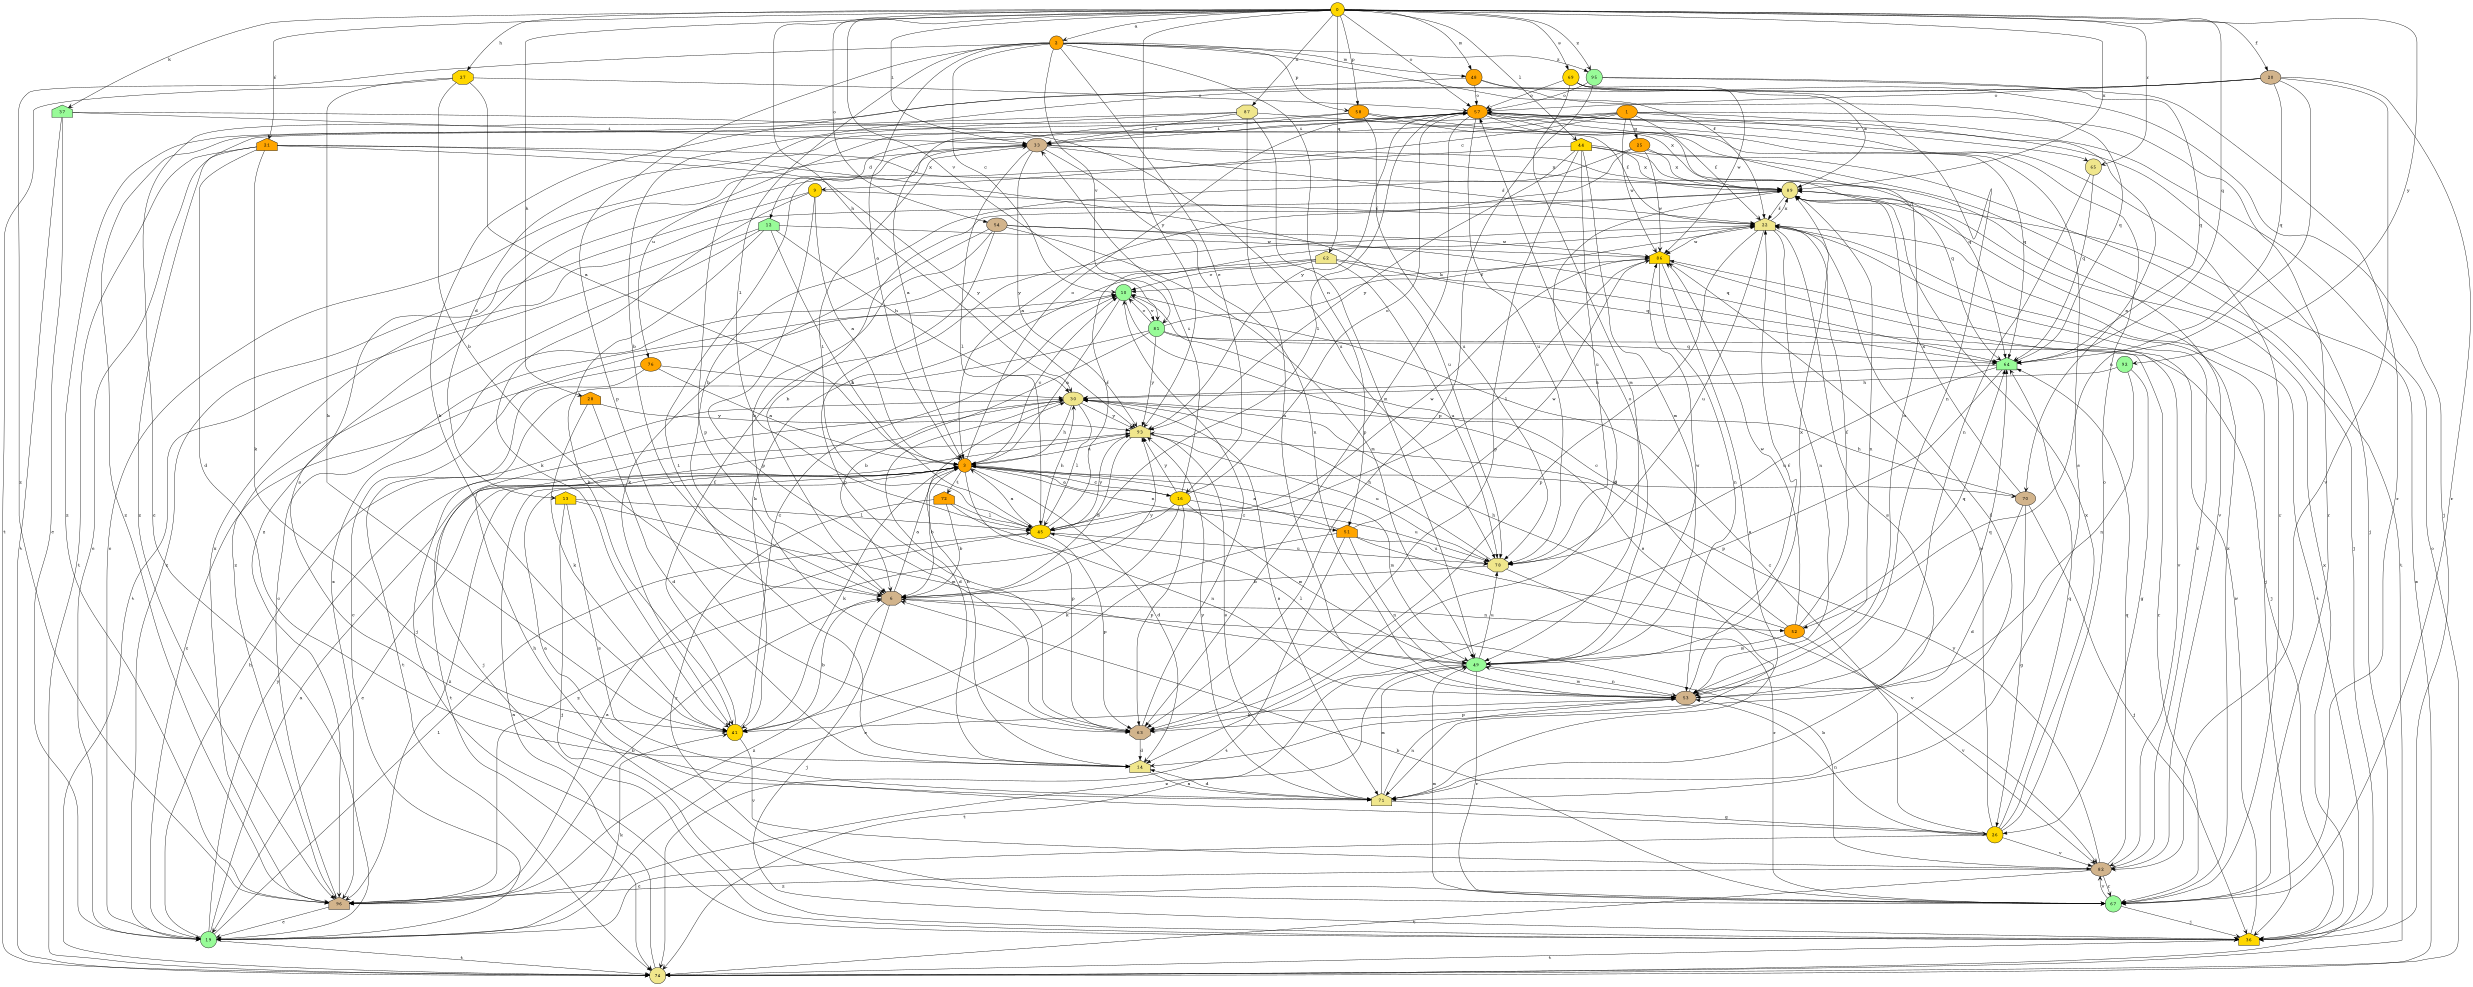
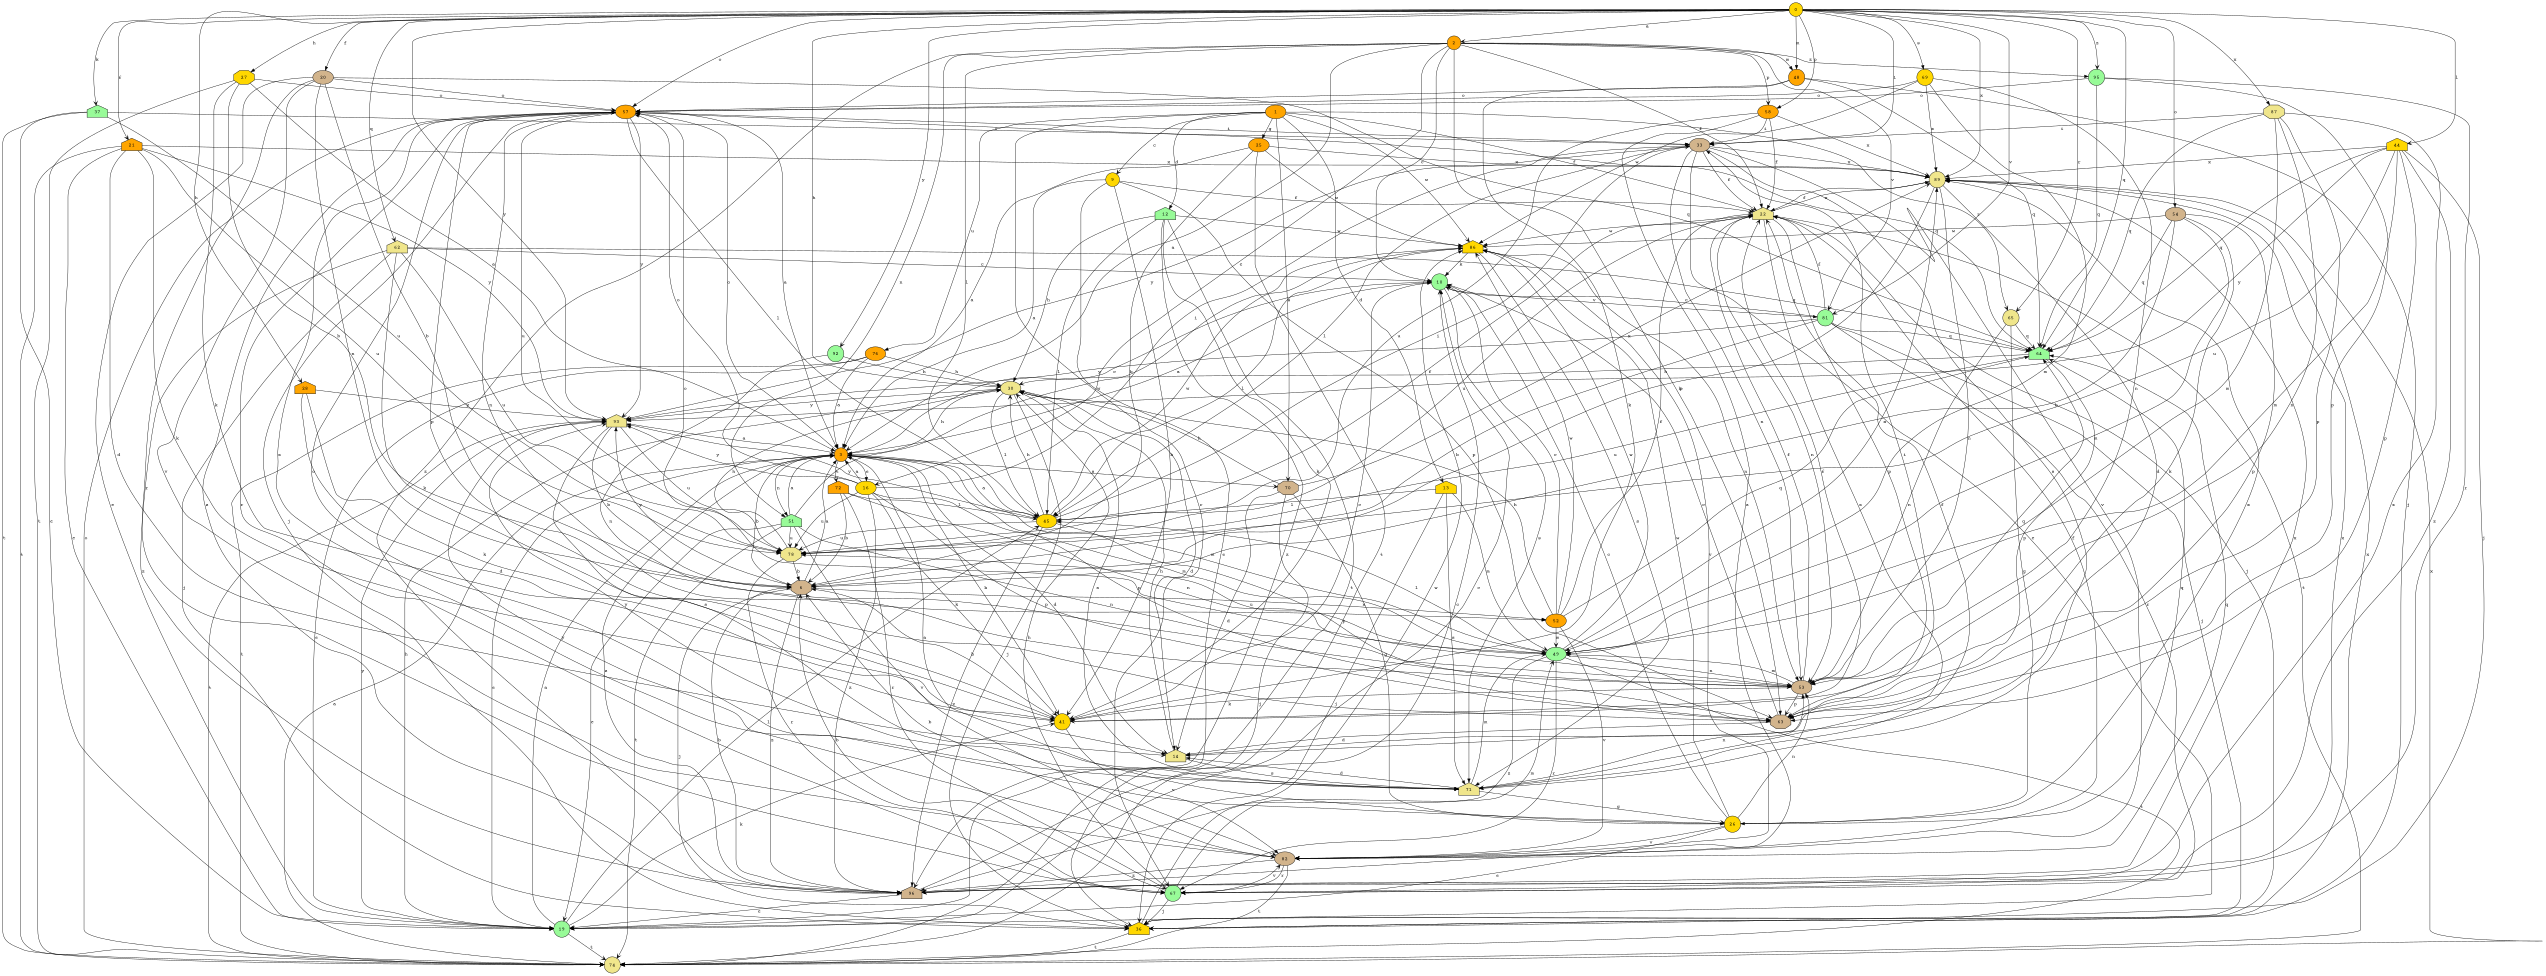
  strict digraph {
    fontname="Courier Prime"
    node [fillcolor=gold fontname="Courier Prime" shape=circle style=filled]
    edge [arrowhead=vee fontname="Courier Prime"]
    0
    2 [fillcolor=orange]
    20 [fillcolor=tan shape=ellipse]
    21 [fillcolor=orange shape=house]
    27 [shape=octagon]
    28 [fillcolor=orange shape=house]
    30 [fillcolor=khaki shape=ellipse]
    33 [fillcolor=tan shape=ellipse]
    37 [fillcolor=palegreen shape=house]
    44 [shape=house]
    48 [fillcolor=orange]
    54 [fillcolor=tan shape=ellipse]
    57 [fillcolor=orange shape=ellipse]
    58 [fillcolor=orange shape=ellipse]
    62 [fillcolor=khaki shape=house]
    64 [fillcolor=palegreen shape=house]
    65 [fillcolor=khaki]
    69
    81 [fillcolor=palegreen]
    87 [fillcolor=khaki shape=octagon]
    89 [fillcolor=khaki]
    92 [fillcolor=palegreen]
    93 [fillcolor=khaki shape=house]
    95 [fillcolor=palegreen]
    22 [fillcolor=khaki shape=house]
    3 [fillcolor=orange]
    10 [fillcolor=palegreen]
    16 [shape=ellipse]
    45 [shape=ellipse]
-   51 [fillcolor=orange shape=house]
+   51 [fillcolor=palegreen shape=house]
    n31 [fillcolor=tan label=63 shape=octagon]
    96 [fillcolor=tan shape=house]
    67 [fillcolor=palegreen]
    6 [fillcolor=tan shape=octagon]
    19 [fillcolor=palegreen]
    52 [fillcolor=orange shape=ellipse]
    82 [fillcolor=tan shape=ellipse]
    14 [fillcolor=khaki shape=house]
    41
    78 [fillcolor=khaki shape=octagon]
    74 [fillcolor=khaki]
    36 [shape=house]
    71 [fillcolor=khaki shape=house]
    53 [fillcolor=tan shape=ellipse]
    49 [fillcolor=palegreen shape=ellipse]
    86 [shape=house]
    26
    1 [fillcolor=orange shape=ellipse]
    9
    12 [fillcolor=palegreen shape=house]
    13 [shape=house]
    25 [fillcolor=orange shape=ellipse]
-   70 [fillcolor=tan shape=ellipse]
+   70 [fillcolor=tan shape=octagon]
    76 [fillcolor=orange shape=ellipse]
    72 [fillcolor=orange shape=house]
    0 -> 2 [label=a]
    0 -> 20 [arrowhead=normal label=f]
    0 -> 21 [label=f]
    0 -> 27 [arrowhead=normal label=h]
    0 -> 28 [label=h]
    0 -> 30 [label=h]
    0 -> 33 [arrowhead=normal label=i]
    0 -> 37 [label=k]
    0 -> 44 [label=l]
    0 -> 48 [arrowhead=normal label=m]
    0 -> 54 [arrowhead=normal label=o]
    0 -> 57 [arrowhead=normal label=o]
    0 -> 58 [arrowhead=normal label=p]
    0 -> 62 [label=q]
    0 -> 64 [arrowhead=normal label=q]
    0 -> 65 [label=r]
    0 -> 69 [arrowhead=normal label=s]
    0 -> 81 [label=v]
    0 -> 87 [arrowhead=normal label=x]
    0 -> 89 [arrowhead=normal label=x]
    0 -> 92 [label=y]
    0 -> 93 [label=y]
    0 -> 95 [label=z]
    2 -> 48 [arrowhead=normal label=m]
    2 -> 58 [label=p]
    2 -> 81 [label=v]
    2 -> 95 [arrowhead=normal label=z]
    2 -> 22 [arrowhead=normal label=f]
    2 -> 3 [label=a]
    2 -> 10 [label=c]
    2 -> 16 [label=e]
    2 -> 45 [arrowhead=normal label=l]
    2 -> 51 [arrowhead=normal label=n]
    2 -> n31 [arrowhead=normal label=p]
    2 -> 96 [arrowhead=normal label=z]
    20 -> 57 [label=o]
    20 -> 64 [label=q]
    20 -> 67 [label=r]
    20 -> 6 [label=b]
    20 -> 19 [arrowhead=normal label=e]
    20 -> 52 [arrowhead=normal label=n]
    20 -> 82 [label=v]
    21 -> 89 [label=x]
    21 -> 93 [label=y]
    21 -> 19 [label=e]
    21 -> 14 [label=d]
    21 -> 41 [label=k]
    21 -> 78 [arrowhead=normal label=u]
    21 -> 74 [arrowhead=normal label=t]
    27 -> 57 [label=o]
    27 -> 3 [arrowhead=normal label=a]
    27 -> 6 [label=b]
    27 -> 41 [label=k]
    27 -> 74 [label=t]
    28 -> 93 [arrowhead=normal label=y]
    28 -> 14 [arrowhead=normal label=d]
    28 -> 41 [label=k]
    30 -> 93 [label=y]
    30 -> 3 [arrowhead=normal label=h]
    30 -> 45 [label=l]
    30 -> 14 [arrowhead=normal label=d]
    30 -> 36 [label=j]
    30 -> 71 [arrowhead=normal label=s]
    33 -> 89 [arrowhead=normal label=x]
    33 -> 93 [label=y]
    33 -> 22 [label=f]
    33 -> 45 [arrowhead=normal label=l]
    33 -> 19 [arrowhead=normal label=e]
    33 -> 82 [label=v]
    33 -> 71 [arrowhead=normal label=s]
    33 -> 53 [label=n]
    37 -> 33 [arrowhead=normal label=i]
    37 -> 19 [label=e]
    37 -> 78 [arrowhead=normal label=u]
    37 -> 74 [label=t]
    44 -> 64 [label=q]
    44 -> 89 [arrowhead=normal label=x]
    44 -> 93 [arrowhead=normal label=y]
    44 -> n31 [arrowhead=normal label=p]
    44 -> 96 [label=z]
    44 -> 78 [arrowhead=normal label=u]
    44 -> 36 [label=j]
    44 -> 49 [label=m]
    48 -> 57 [arrowhead=normal label=o]
    48 -> 64 [label=q]
    48 -> 41 [arrowhead=normal label=k]
    48 -> 36 [label=j]
    54 -> 64 [arrowhead=normal label=q]
    54 -> n31 [arrowhead=normal label=p]
    54 -> 6 [arrowhead=normal label=b]
    54 -> 41 [label=k]
    54 -> 49 [arrowhead=normal label=m]
    54 -> 86 [label=w]
    57 -> 33 [arrowhead=normal label=i]
    57 -> 64 [arrowhead=normal label=q]
    57 -> 93 [label=y]
    57 -> 3 [arrowhead=normal label=a]
    57 -> 45 [label=l]
    57 -> n31 [arrowhead=normal label=p]
    57 -> 96 [arrowhead=normal label=z]
    57 -> 67 [arrowhead=normal label=r]
    57 -> 78 [arrowhead=normal label=u]
    57 -> 36 [label=j]
    57 -> 71 [arrowhead=normal label=s]
    57 -> 53 [label=n]
    58 -> 33 [label=i]
    58 -> 89 [label=x]
    58 -> 22 [arrowhead=normal label=f]
    58 -> 96 [label=z]
    58 -> 78 [arrowhead=normal label=u]
    62 -> 64 [arrowhead=normal label=q]
    62 -> 10 [arrowhead=normal label=c]
    62 -> 96 [label=z]
    62 -> 41 [label=k]
    62 -> 78 [arrowhead=normal label=u]
    62 -> 36 [label=j]
    64 -> 30 [label=h]
    64 -> n31 [label=p]
    64 -> 78 [arrowhead=normal label=u]
    65 -> 64 [label=q]
    65 -> 53 [arrowhead=normal label=n]
    69 -> 57 [label=o]
    69 -> 89 [arrowhead=normal label=x]
    69 -> 53 [label=n]
    69 -> 49 [arrowhead=normal label=m]
    69 -> 86 [arrowhead=normal label=w]
    81 -> 64 [label=q]
    81 -> 93 [arrowhead=normal label=y]
    81 -> 22 [arrowhead=normal label=f]
    81 -> 10 [label=c]
    81 -> 67 [label=r]
    81 -> 6 [label=b]
    81 -> 36 [label=j]
    87 -> 33 [label=i]
    87 -> 64 [arrowhead=normal label=q]
    87 -> n31 [arrowhead=normal label=p]
    87 -> 96 [label=z]
    87 -> 53 [arrowhead=normal label=n]
    87 -> 49 [label=m]
    89 -> 22 [arrowhead=normal label=f]
-   89 -> 6 [arrowhead=normal label=b]
+   89 -> 6 [label=b]
    89 -> 14 [arrowhead=normal label=d]
    89 -> 53 [arrowhead=normal label=n]
    92 -> 30 [label=h]
    92 -> 53 [label=n]
-   92 -> 26 [arrowhead=normal label=g]
+   65 -> 26 [arrowhead=normal label=g]
    93 -> 3 [label=a]
    93 -> 6 [arrowhead=normal label=b]
    93 -> 78 [label=u]
    93 -> 74 [label=t]
    93 -> 71 [arrowhead=normal label=s]
    95 -> 57 [label=o]
    95 -> 64 [label=q]
    95 -> n31 [arrowhead=normal label=p]
    95 -> 67 [arrowhead=normal label=r]
    22 -> 89 [arrowhead=normal label=x]
    22 -> n31 [label=p]
    22 -> 78 [arrowhead=normal label=u]
    22 -> 74 [arrowhead=normal label=t]
    22 -> 36 [label=j]
    22 -> 71 [label=s]
    22 -> 53 [label=n]
    22 -> 86 [arrowhead=normal label=w]
    3 -> 57 [arrowhead=normal label=o]
    3 -> 10 [arrowhead=normal label=c]
    3 -> 16 [arrowhead=normal label=e]
    3 -> 51 [arrowhead=normal label=n]
    3 -> n31 [label=p]
    3 -> 96 [label=z]
    3 -> 6 [arrowhead=normal label=b]
    3 -> 19 [label=e]
    3 -> 14 [label=d]
    3 -> 41 [label=k]
    3 -> 49 [label=m]
    3 -> 70 [label=s]
    3 -> 72 [label=t]
    10 -> 81 [arrowhead=normal label=v]
    10 -> 3 [arrowhead=normal label=a]
    10 -> 71 [arrowhead=normal label=s]
    16 -> 33 [label=i]
    16 -> 57 [arrowhead=normal label=o]
    16 -> 93 [arrowhead=normal label=y]
    16 -> 3 [arrowhead=normal label=a]
    16 -> n31 [arrowhead=normal label=p]
    16 -> 96 [arrowhead=normal label=z]
    16 -> 41 [label=k]
    16 -> 78 [arrowhead=normal label=u]
    16 -> 49 [arrowhead=normal label=m]
    45 -> 30 [label=h]
    45 -> 33 [label=i]
    45 -> 93 [arrowhead=normal label=y]
    45 -> 22 [arrowhead=normal label=f]
    45 -> 3 [label=a]
    45 -> n31 [arrowhead=normal label=p]
    45 -> 96 [arrowhead=normal label=z]
    45 -> 78 [label=u]
    45 -> 86 [arrowhead=normal label=w]
    51 -> 3 [arrowhead=normal label=a]
    51 -> 19 [label=e]
    51 -> 82 [label=v]
    51 -> 78 [label=u]
    51 -> 74 [label=t]
    51 -> 53 [arrowhead=normal label=n]
    51 -> 86 [label=w]
    n31 -> 10 [label=c]
    n31 -> 14 [arrowhead=normal label=d]
    96 -> 89 [arrowhead=normal label=x]
    96 -> 10 [arrowhead=normal label=c]
    96 -> 6 [label=b]
    96 -> 19 [label=e]
    67 -> 30 [label=h]
    67 -> 89 [arrowhead=normal label=x]
    67 -> 6 [label=b]
    67 -> 82 [label=v]
    67 -> 36 [label=j]
    67 -> 49 [label=m]
    6 -> 93 [arrowhead=normal label=y]
    6 -> 3 [arrowhead=normal label=a]
    6 -> 96 [label=z]
    6 -> 52 [arrowhead=normal label=n]
    6 -> 36 [label=j]
    19 -> 30 [label=h]
    19 -> 93 [arrowhead=normal label=y]
    19 -> 3 [label=a]
    19 -> 10 [label=c]
    19 -> 45 [label=l]
    19 -> 41 [label=k]
    19 -> 74 [label=t]
    52 -> 30 [label=h]
    52 -> 64 [arrowhead=normal label=q]
    52 -> 22 [label=f]
    52 -> 10 [label=c]
    52 -> 82 [label=v]
    52 -> 49 [label=m]
    52 -> 86 [label=w]
    82 -> 64 [arrowhead=normal label=q]
    82 -> 93 [label=y]
    82 -> 22 [label=f]
    82 -> 96 [label=z]
    82 -> 67 [label=r]
    82 -> 6 [label=b]
    82 -> 74 [arrowhead=normal label=t]
    14 -> 30 [arrowhead=normal label=h]
    14 -> 33 [arrowhead=normal label=i]
    14 -> 71 [arrowhead=normal label=s]
    41 -> 22 [label=f]
    41 -> 10 [arrowhead=normal label=c]
    41 -> 6 [arrowhead=normal label=b]
    41 -> 82 [arrowhead=normal label=v]
    78 -> 30 [arrowhead=normal label=h]
    78 -> 67 [label=r]
    78 -> 6 [arrowhead=normal label=b]
    74 -> 57 [label=o]
    74 -> 89 [label=x]
    74 -> 3 [label=a]
    36 -> 89 [arrowhead=normal label=x]
    36 -> 74 [label=t]
    36 -> 86 [arrowhead=normal label=w]
    71 -> 93 [label=y]
    71 -> 22 [label=f]
    71 -> 14 [arrowhead=normal label=d]
    71 -> 53 [arrowhead=normal label=n]
    71 -> 49 [label=m]
    71 -> 26 [label=g]
    53 -> 64 [arrowhead=normal label=q]
    53 -> 22 [arrowhead=normal label=f]
    53 -> n31 [label=p]
    53 -> 41 [arrowhead=normal label=k]
    53 -> 49 [label=m]
    49 -> 57 [arrowhead=normal label=o]
    49 -> 89 [arrowhead=normal label=x]
    49 -> 45 [arrowhead=normal label=l]
    49 -> 96 [arrowhead=normal label=z]
    49 -> 67 [arrowhead=normal label=r]
    49 -> 78 [arrowhead=normal label=u]
    49 -> 74 [label=t]
    49 -> 53 [label=n]
    49 -> 86 [arrowhead=normal label=w]
    86 -> 10 [arrowhead=normal label=k]
    86 -> 45 [arrowhead=normal label=l]
    86 -> 82 [label=v]
    86 -> 71 [arrowhead=normal label=s]
    86 -> 53 [arrowhead=normal label=n]
    26 -> 57 [label=o]
    26 -> 64 [label=q]
    26 -> 89 [arrowhead=normal label=x]
    26 -> 3 [arrowhead=normal label=a]
    26 -> 10 [label=c]
    26 -> 19 [label=e]
    26 -> 82 [arrowhead=normal label=v]
    26 -> 53 [arrowhead=normal label=n]
    26 -> 86 [label=w]
    1 -> 65 [label=r]
    1 -> 22 [label=f]
    1 -> 67 [label=r]
    1 -> 86 [label=w]
    1 -> 9 [label=c]
    1 -> 12 [arrowhead=normal label=d]
    1 -> 13 [label=d]
    1 -> 25 [arrowhead=normal label=g]
    1 -> 70 [label=s]
    1 -> 76 [arrowhead=normal label=u]
    9 -> 22 [label=f]
    9 -> 3 [arrowhead=normal label=a]
    9 -> n31 [label=p]
    9 -> 19 [label=e]
    9 -> 41 [label=k]
    12 -> 30 [arrowhead=normal label=h]
    12 -> 45 [arrowhead=normal label=l]
    12 -> 96 [label=z]
    12 -> 41 [label=k]
    12 -> 74 [arrowhead=normal label=t]
    12 -> 86 [arrowhead=normal label=w]
    13 -> 45 [arrowhead=normal label=l]
    13 -> 36 [label=j]
    13 -> 71 [arrowhead=normal label=s]
    13 -> 49 [label=m]
    25 -> 89 [label=x]
    25 -> 3 [arrowhead=normal label=a]
    25 -> 6 [label=b]
    25 -> 74 [arrowhead=normal label=t]
    25 -> 86 [label=w]
    70 -> 30 [arrowhead=normal label=h]
    70 -> 89 [label=x]
    70 -> 14 [label=d]
    70 -> 36 [label=j]
    70 -> 26 [arrowhead=normal label=g]
    76 -> 30 [arrowhead=normal label=h]
    76 -> 3 [arrowhead=normal label=a]
    76 -> 19 [arrowhead=normal label=e]
    76 -> 74 [arrowhead=normal label=t]
    72 -> 45 [label=l]
    72 -> 67 [label=r]
    72 -> 6 [label=b]
    72 -> 53 [arrowhead=normal label=n]
  }
